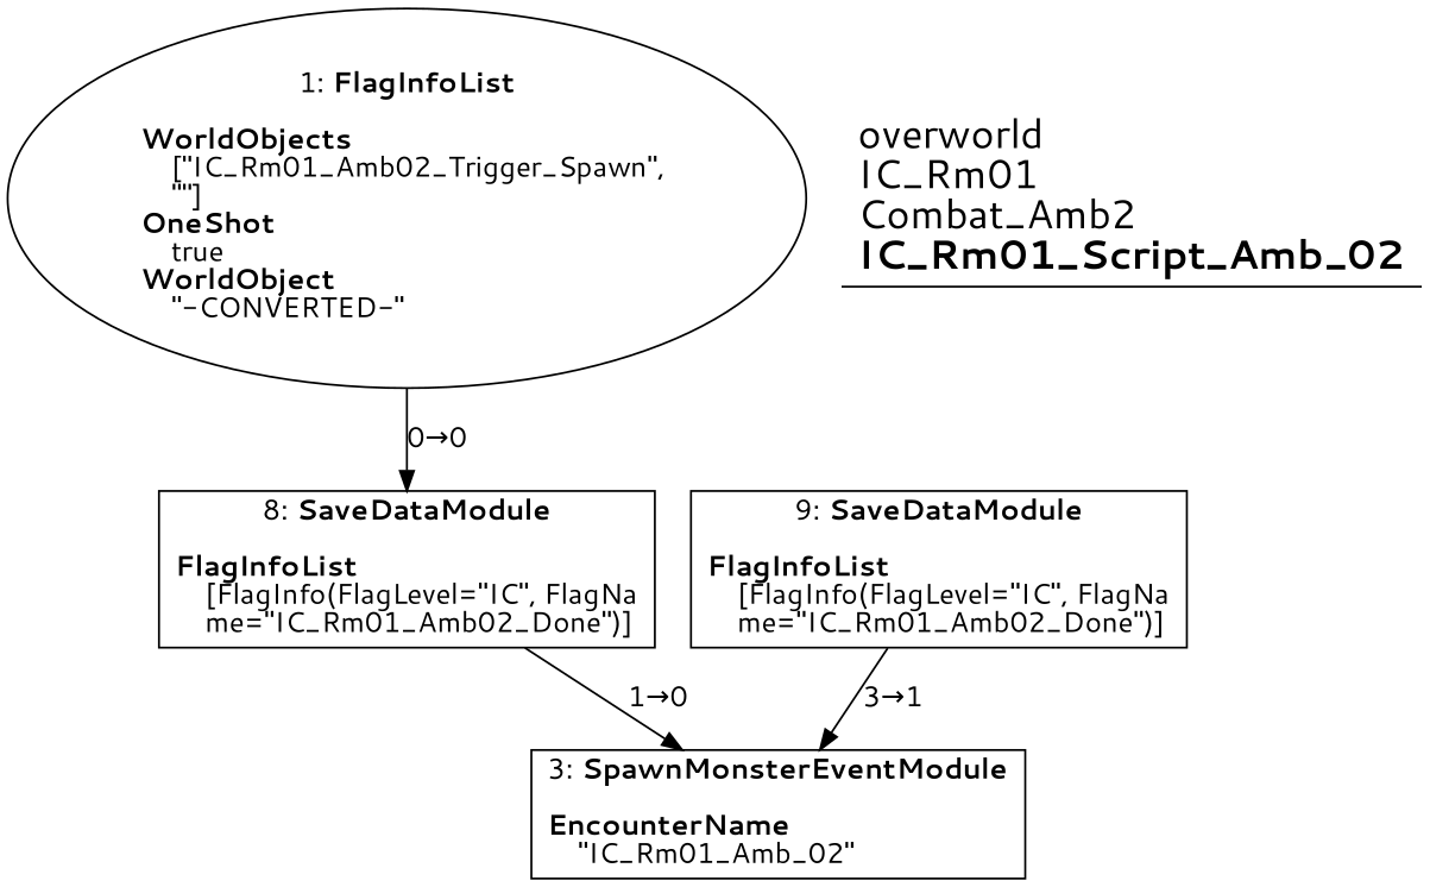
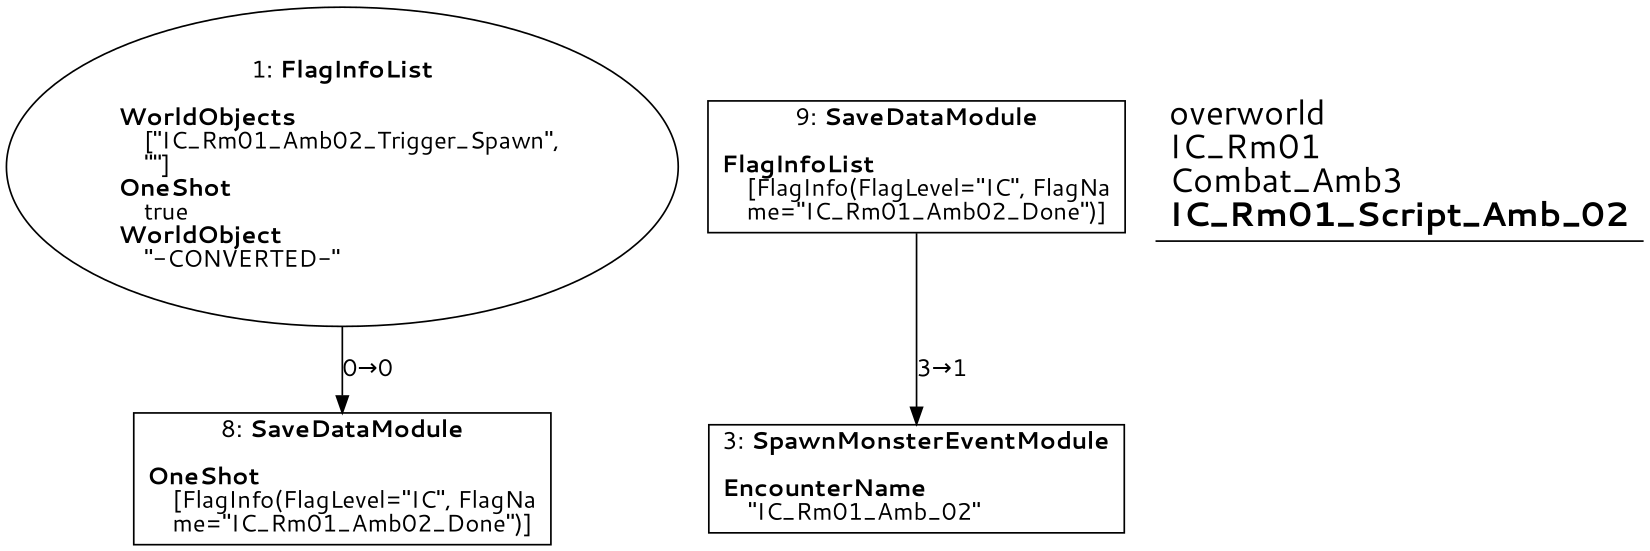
  digraph {
    fontname="Segoe UI"
    splines=spline
    node [fontname="Segoe UI" shape=box]
    edge [fontname="Segoe UI"]
    n1 [label=<1: <b>FlagInfoList</b><br/><br/><b>WorldObjects</b><br align="left"/>    [&quot;IC_Rm01_Amb02_Trigger_Spawn&quot;, <br align="left"/>    &quot;&quot;]<br align="left"/><b>OneShot</b><br align="left"/>    true<br align="left"/><b>WorldObject</b><br align="left"/>    &quot;-CONVERTED-&quot;<br align="left"/>> shape=oval]
-   n2 [label=<8: <b>SaveDataModule</b><br/><br/><b>FlagInfoList</b><br align="left"/>    [FlagInfo(FlagLevel=&quot;IC&quot;, FlagNa<br align="left"/>    me=&quot;IC_Rm01_Amb02_Done&quot;)]<br align="left"/>>]
+   n2 [label=<8: <b>SaveDataModule</b><br/><br/><b>OneShot</b><br align="left"/>    [FlagInfo(FlagLevel=&quot;IC&quot;, FlagNa<br align="left"/>    me=&quot;IC_Rm01_Amb02_Done&quot;)]<br align="left"/>>]
    n3 [label=<3: <b>SpawnMonsterEventModule</b><br/><br/><b>EncounterName</b><br align="left"/>    &quot;IC_Rm01_Amb_02&quot;<br align="left"/>>]
    n4 [label=<9: <b>SaveDataModule</b><br/><br/><b>FlagInfoList</b><br align="left"/>    [FlagInfo(FlagLevel=&quot;IC&quot;, FlagNa<br align="left"/>    me=&quot;IC_Rm01_Amb02_Done&quot;)]<br align="left"/>>]
-   n5 [label=<<font point-size="20">overworld<br align="left"/>IC_Rm01<br align="left"/>Combat_Amb2<br align="left"/><b>IC_Rm01_Script_Amb_02</b><br align="left"/></font>> shape=underline]
+   n5 [label=<<font point-size="20">overworld<br align="left"/>IC_Rm01<br align="left"/>Combat_Amb3<br align="left"/><b>IC_Rm01_Script_Amb_02</b><br align="left"/></font>> shape=underline]
    n1 -> n2 [label="0→0"]
-   n2 -> n3 [label="1→0"]
    n4 -> n3 [label="3→1"]
  }
